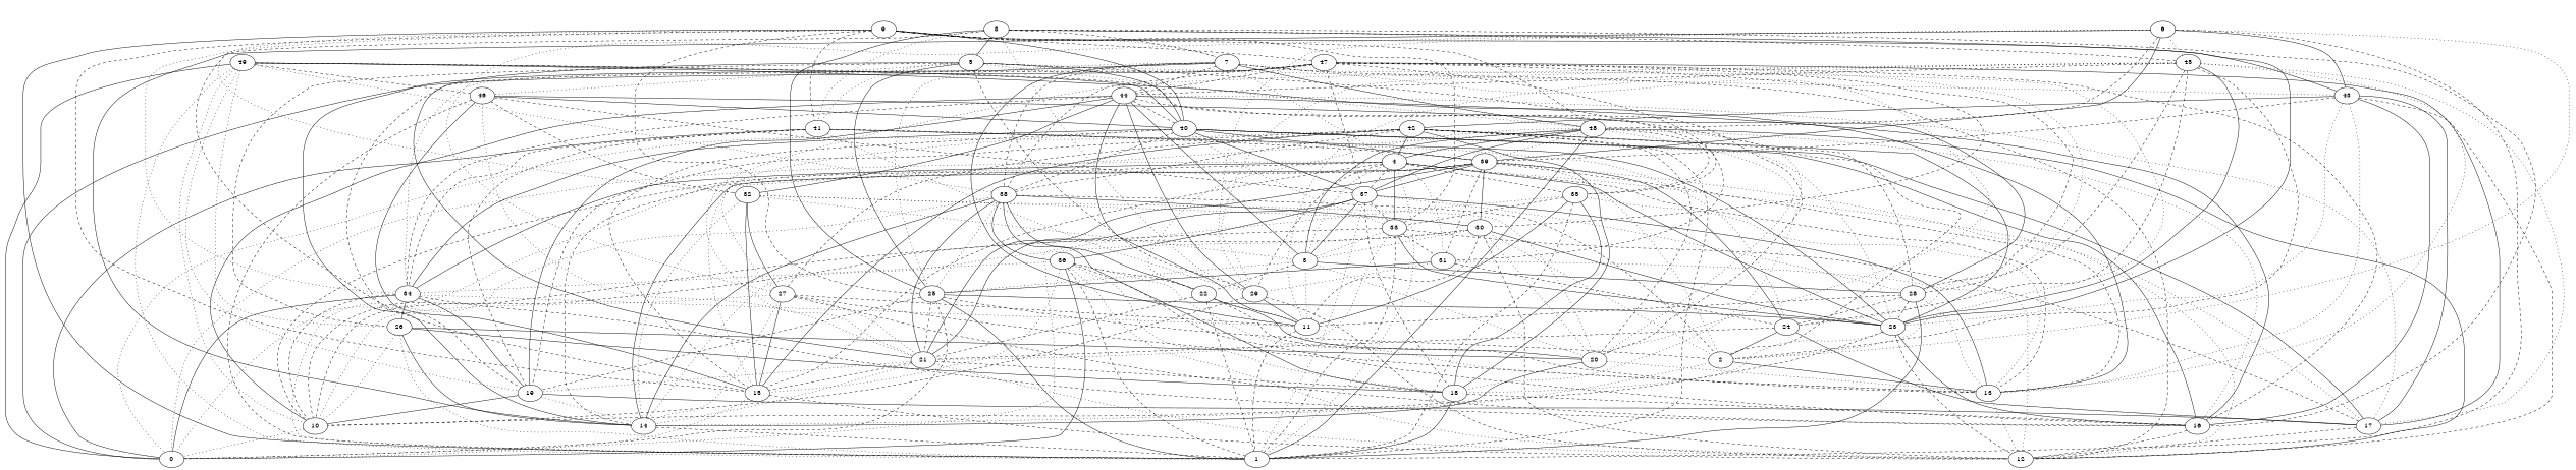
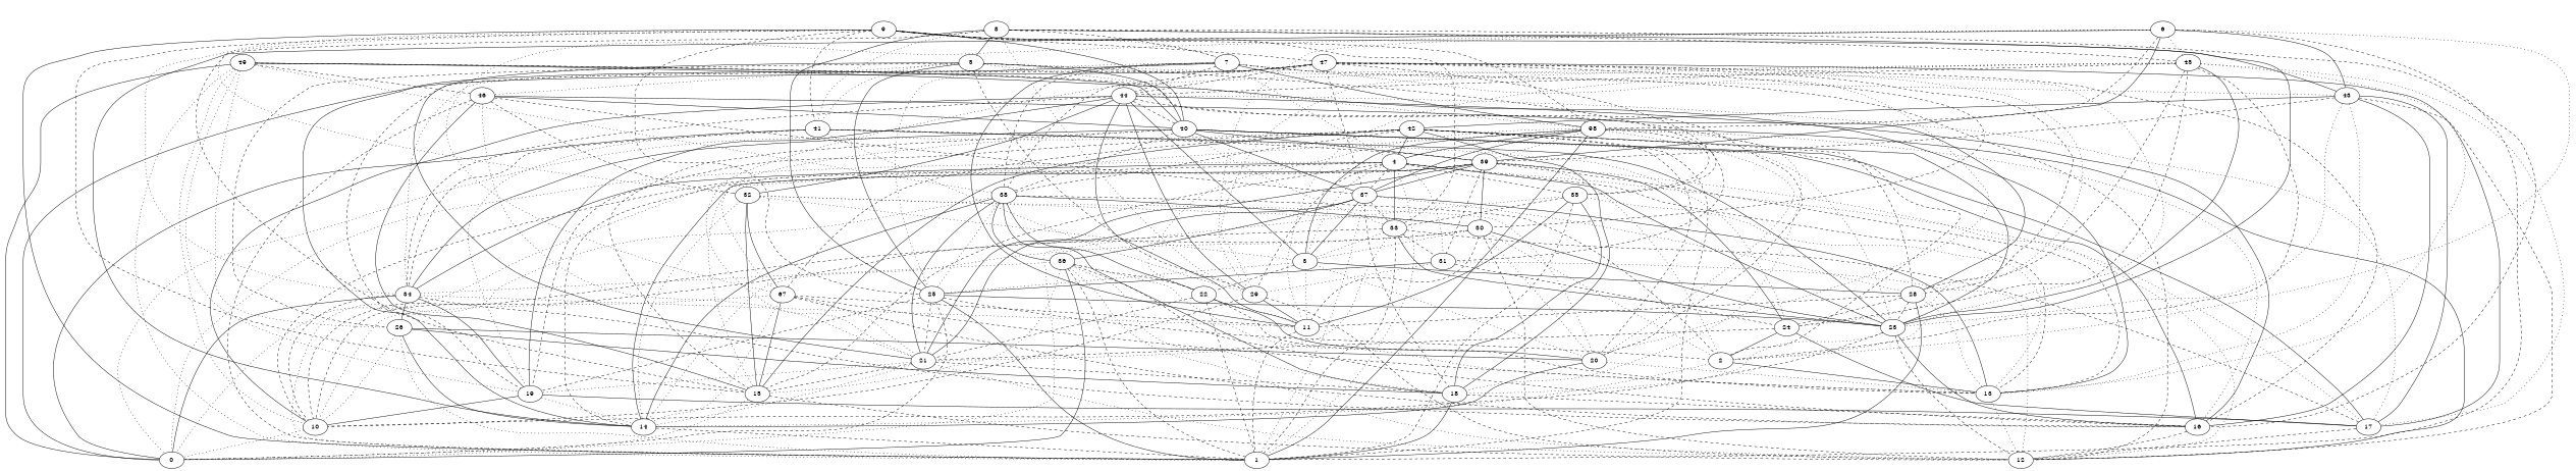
  digraph {
    edge [color=black dir=none style=dashed]
    18
    1
    16
    46
    32
    21
    40
    13
    15
-   27
+   27 [label=67]
    14
    20
    30
    3
    19
    12
    37
    33
    36
    28
    47
    0
    17
    34
    35
    38
    44
    24
    10
    5
    25
    29
    43
    41
    26
    31
-   48
+   48 [label=98]
    2
    23
    39
    11
    42
    9
    7
    4
    22
    8
    45
    6
    49
    subgraph sub_1 {
      18
      1
      16
      46
      32
      21
      40
      13
      15
      27
      14
      20
      30
      3
      19
      12
      37
      33
      36
      28
      47
      0
      17
      34
      35
      38
      44
      24
      10
      5
      25
      29
      43
      41
      26
      31
      48
      2
      23
      39
      11
      42
      9
      7
      4
      22
      8
      45
      6
      49
    }
    18 -> 1 [style=solid]
    18 -> 16
    16 -> 12
    46 -> 1
    46 -> 32
    46 -> 21 [style=dotted]
    46 -> 40 [style=solid]
    46 -> 13 [style=solid]
    46 -> 15 [style=solid]
    46 -> 37
    32 -> 15 [style=solid]
    32 -> 27 [style=solid]
    32 -> 14 [style=dotted]
    32 -> 20 [style=dotted]
    32 -> 30 [style=dotted]
    32 -> 3 [style=dotted]
    21 -> 18
    21 -> 15
    21 -> 14 [style=dotted]
    21 -> 19 [style=dotted]
    21 -> 12 [style=dotted]
    40 -> 16 [style=solid]
    40 -> 15
    40 -> 27 [style=dotted]
    40 -> 37 [style=solid]
    40 -> 33 [style=dotted]
    40 -> 17 [style=solid]
    40 -> 34 [style=solid]
    40 -> 38
    40 -> 23 [style=dotted]
    40 -> 39 [style=solid]
    13 -> 12 [style=dotted]
    15 -> 12
    15 -> 0 [style=dotted]
    27 -> 16
    27 -> 21 [style=dotted]
    27 -> 13
    27 -> 15 [style=solid]
    27 -> 14 [style=dotted]
    27 -> 10 [style=dotted]
    27 -> 11
    14 -> 1
    20 -> 13 [style=dotted]
    20 -> 14 [style=solid]
    30 -> 14 [style=dotted]
    30 -> 20 [style=dotted]
    30 -> 3 [style=dotted]
    30 -> 12
    30 -> 10
    30 -> 2 [style=dotted]
    30 -> 23 [style=solid]
    30 -> 11
    3 -> 20 [style=dotted]
    3 -> 28 [style=solid]
    3 -> 25 [style=dotted]
    3 -> 11 [style=dotted]
    3 -> 22
    19 -> 14 [style=dotted]
    19 -> 17 [style=solid]
    19 -> 10 [style=solid]
    37 -> 18
    37 -> 1 [style=dotted]
    37 -> 21 [style=solid]
    37 -> 13 [style=solid]
    37 -> 3 [style=solid]
    37 -> 33
    37 -> 36 [style=solid]
    37 -> 28 [style=dotted]
    33 -> 1
    33 -> 21 [style=dotted]
    33 -> 3 [style=dotted]
    33 -> 17
    33 -> 10
    33 -> 31
    33 -> 23 [style=solid]
    36 -> 18 [style=dotted]
    36 -> 1
    36 -> 16
    36 -> 13 [style=dotted]
    36 -> 15 [style=dotted]
    36 -> 12 [style=dotted]
    36 -> 0 [style=solid]
    36 -> 34 [style=dotted]
    36 -> 22
    28 -> 1 [style=solid]
    28 -> 13 [style=dotted]
    28 -> 24
    28 -> 23
    28 -> 11
    47 -> 16
    47 -> 30
    47 -> 19
    47 -> 37
    47 -> 28
    47 -> 0 [style=solid]
    47 -> 17 [style=solid]
    47 -> 34 [style=dotted]
    47 -> 35
    47 -> 38
    47 -> 44
    47 -> 24 [style=dotted]
    17 -> 12
    34 -> 16
    34 -> 19 [style=solid]
    34 -> 0 [style=solid]
    34 -> 10
    34 -> 26 [style=solid]
    34 -> 11 [style=dotted]
    35 -> 18 [style=solid]
    35 -> 1
    35 -> 13 [style=dotted]
    35 -> 33
    35 -> 0 [style=dotted]
    35 -> 11 [style=solid]
    38 -> 18 [style=solid]
    38 -> 1 [style=dotted]
    38 -> 21 [style=solid]
    38 -> 14 [style=solid]
    38 -> 30 [style=solid]
    38 -> 36 [style=solid]
    38 -> 25 [style=dotted]
    38 -> 2
    38 -> 22 [style=solid]
    44 -> 16 [style=solid]
    44 -> 32 [style=solid]
    44 -> 40
    44 -> 3 [style=solid]
    44 -> 19 [style=solid]
    44 -> 17 [style=dotted]
    44 -> 34
    44 -> 10 [style=solid]
    44 -> 29 [style=solid]
    44 -> 2
    44 -> 11 [style=solid]
    24 -> 21
    24 -> 17 [style=solid]
    24 -> 2 [style=solid]
    10 -> 0 [style=dotted]
    5 -> 46 [style=dotted]
    5 -> 21 [style=solid]
    5 -> 40 [style=solid]
    5 -> 25 [style=solid]
    5 -> 29
    5 -> 43 [style=dotted]
    5 -> 41 [style=dotted]
    5 -> 26
    5 -> 31
    5 -> 48 [style=dotted]
    25 -> 1 [style=solid]
    25 -> 21
    25 -> 19
    25 -> 0
    25 -> 2
    25 -> 23 [style=solid]
    29 -> 12
    29 -> 10
    29 -> 11 [style=solid]
    43 -> 16 [style=solid]
    43 -> 13 [style=dotted]
    43 -> 12
    43 -> 17 [style=solid]
    43 -> 23 [style=dotted]
    43 -> 39
    43 -> 42 [style=solid]
-   41 -> 19
+   41 -> 19 [style=dotted]
    41 -> 0 [style=solid]
    41 -> 34
    41 -> 24 [style=dotted]
    41 -> 29 [style=dotted]
    41 -> 23 [style=solid]
    41 -> 39
    26 -> 18 [style=solid]
    26 -> 1 [style=dotted]
    26 -> 14 [style=solid]
    26 -> 20 [style=solid]
    26 -> 10 [style=dotted]
    31 -> 12 [style=dotted]
    31 -> 24
    31 -> 25 [style=solid]
    31 -> 29 [style=dotted]
    48 -> 18 [style=dotted]
    48 -> 1 [style=solid]
    48 -> 16 [style=dotted]
    48 -> 15 [style=dotted]
    48 -> 20 [style=dotted]
    48 -> 3 [style=solid]
    48 -> 12 [style=solid]
    48 -> 37 [style=solid]
    48 -> 35
    48 -> 39 [style=dotted]
    48 -> 4 [style=solid]
    48 -> 22 [style=dotted]
    2 -> 13 [style=solid]
    2 -> 14 [style=dotted]
    23 -> 18 [style=dotted]
    23 -> 16 [style=solid]
    23 -> 12
    23 -> 10
    39 -> 21 [style=solid]
    39 -> 13
    39 -> 14 [style=solid]
    39 -> 30 [style=solid]
    39 -> 12 [style=dotted]
    39 -> 37 [style=solid]
    39 -> 0 [style=dotted]
    39 -> 24 [style=solid]
    39 -> 10
    39 -> 31
    39 -> 2 [style=dotted]
    11 -> 1
    42 -> 18 [style=solid]
    42 -> 1
    42 -> 15 [style=solid]
    42 -> 27
    42 -> 20
    42 -> 19
    42 -> 28
    42 -> 0 [style=dotted]
    42 -> 38
    42 -> 23 [style=solid]
    42 -> 4 [style=solid]
    9 -> 1 [style=solid]
    9 -> 32 [style=dotted]
    9 -> 40 [style=solid]
    9 -> 15
    9 -> 33
    9 -> 47
    9 -> 34 [style=dotted]
    9 -> 25
    9 -> 43 [style=solid]
    9 -> 41
    9 -> 48
    9 -> 7 [style=dotted]
    7 -> 14 [style=solid]
    7 -> 20 [style=dotted]
    7 -> 12
    7 -> 38
    7 -> 44
    7 -> 25 [style=dotted]
    7 -> 48 [style=solid]
    7 -> 2 [style=dotted]
    7 -> 11 [style=solid]
    7 -> 4 [style=dotted]
    4 -> 1 [style=dotted]
    4 -> 13
    4 -> 15
    4 -> 14
    4 -> 3 [style=dotted]
    4 -> 37
    4 -> 33 [style=solid]
    4 -> 0 [style=dotted]
    4 -> 17 [style=dotted]
    4 -> 34 [style=solid]
    4 -> 35
    4 -> 29
    4 -> 31 [style=dotted]
    4 -> 23 [style=solid]
    22 -> 1
    22 -> 21
    22 -> 13
    22 -> 20 [style=solid]
    22 -> 11 [style=dotted]
    8 -> 16
    8 -> 15
    8 -> 5 [style=solid]
    8 -> 25 [style=solid]
    8 -> 29 [style=dotted]
    8 -> 41 [style=dotted]
    8 -> 23 [style=solid]
    8 -> 7
    8 -> 45
    45 -> 21 [style=dotted]
    45 -> 13 [style=dotted]
    45 -> 28
    45 -> 17 [style=dotted]
    45 -> 44
    45 -> 24
    45 -> 29 [style=dotted]
    45 -> 2
    45 -> 23 [style=solid]
    45 -> 11 [style=dotted]
    6 -> 1
    6 -> 27 [style=dotted]
    6 -> 14 [style=solid]
    6 -> 29 [style=dotted]
    6 -> 43 [style=solid]
    6 -> 48
    6 -> 2 [style=dotted]
    6 -> 39 [style=solid]
    6 -> 45 [style=dotted]
    49 -> 1 [style=dotted]
    49 -> 46
    49 -> 40 [style=solid]
    49 -> 20
    49 -> 19 [style=dotted]
    49 -> 28 [style=solid]
    49 -> 0 [style=solid]
    49 -> 38 [style=dotted]
    49 -> 10 [style=dotted]
    49 -> 26 [style=dotted]
  }
